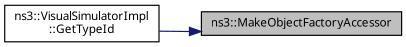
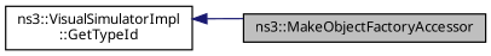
  digraph {
    rankdir=RL
    fontname="Noto Sans"
    node [color=black fontname="Noto Sans" fontsize=10 shape=record style=filled]
    n1 [fillcolor=grey75 fontcolor=black height=0.2 label="ns3::MakeObjectFactoryAccessor" width=0.4]
    n2 [fillcolor=white height=0.2 label="ns3::VisualSimulatorImpl\l::GetTypeId" width=0.4]
-   n1 -> n2 [color=midnightblue dir=back fontname="Noto Sans" fontsize=10 labelfontname=Helvetica labelfontsize=10 style=solid]
+   n2 -> n1 [color=midnightblue dir=back fontname="Noto Sans" fontsize=10 labelfontname=Helvetica labelfontsize=10 style=solid]
  }
